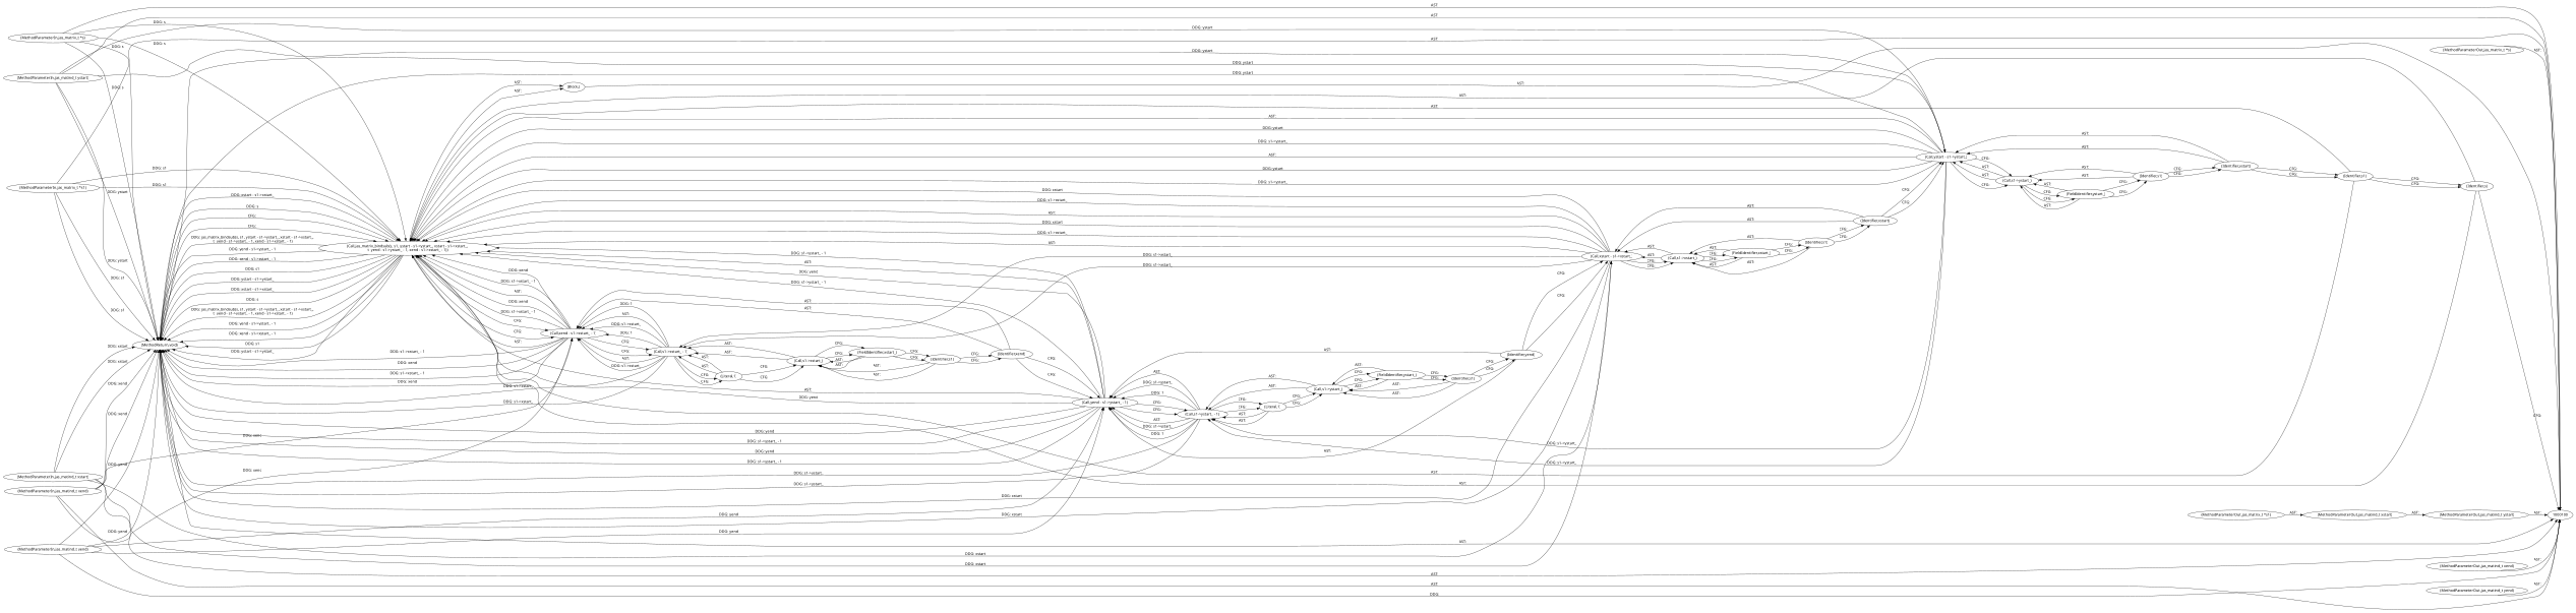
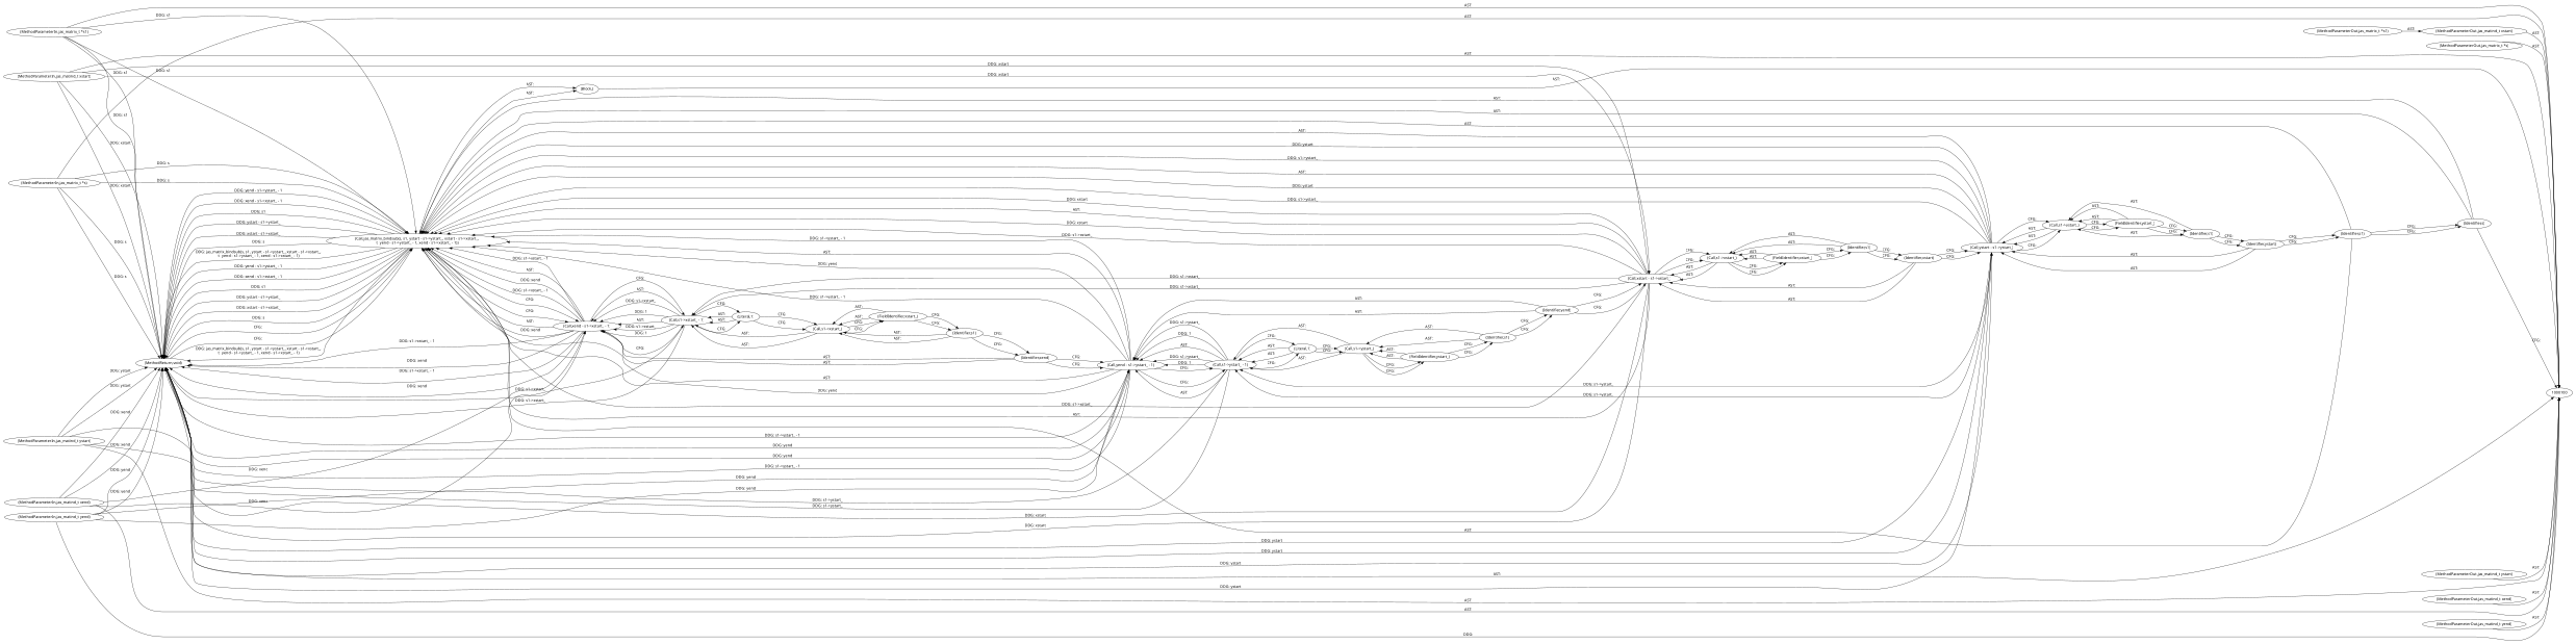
  digraph {
    fontname="Noto Sans"
    rankdir=LR
    node [fontname="Noto Sans"]
    edge [fontname="Noto Sans"]
    n1 [label="(MethodReturn,void)"]
    n2 [label="(Call,jas_matrix_bindsub(s, s1, ystart - s1->ystart_, xstart - s1->xstart_,\n \t  yend - s1->ystart_ - 1, xend - s1->xstart_ - 1))"]
    1000100
    n4 [label="(Call,xend - s1->xstart_ - 1)"]
    n5 [label="(Block,)"]
    n6 [label="(MethodParameterIn,jas_matrix_t *s)"]
    n7 [label="(MethodParameterOut,jas_matrix_t *s)"]
    n8 [label="(MethodParameterIn,jas_matrix_t *s1)"]
    n9 [label="(MethodParameterOut,jas_matrix_t *s1)"]
    n10 [label="(MethodParameterOut,jas_matind_t xstart)"]
    n11 [label="(MethodParameterIn,jas_matind_t xstart)"]
    n12 [label="(Call,xstart - s1->xstart_)"]
    n13 [label="(Call,s1->xstart_)"]
    n14 [label="(Call,s1->xstart_ - 1)"]
    n15 [label="(MethodParameterIn,jas_matind_t ystart)"]
    n16 [label="(Call,ystart - s1->ystart_)"]
    n17 [label="(Call,s1->ystart_)"]
    n18 [label="(Call,s1->ystart_ - 1)"]
    n19 [label="(MethodParameterOut,jas_matind_t ystart)"]
    n20 [label="(MethodParameterIn,jas_matind_t xend)"]
    n21 [label="(MethodParameterOut,jas_matind_t xend)"]
    n22 [label="(MethodParameterIn,jas_matind_t yend)"]
    n23 [label="(Call,yend - s1->ystart_ - 1)"]
    n24 [label="(MethodParameterOut,jas_matind_t yend)"]
    n25 [label="(Identifier,s)"]
    n26 [label="(Identifier,s1)"]
    n27 [label="(FieldIdentifier,ystart_)"]
    n28 [label="(Literal,1)"]
    n29 [label="(Identifier,ystart)"]
    n30 [label="(Identifier,s1)"]
    n31 [label="(FieldIdentifier,xstart_)"]
    n32 [label="(Literal,1)"]
    n33 [label="(Identifier,xstart)"]
    n34 [label="(Identifier,s1)"]
    n35 [label="(Call,s1->ystart_)"]
    n36 [label="(FieldIdentifier,ystart_)"]
    n37 [label="(Identifier,s1)"]
    n38 [label="(Identifier,yend)"]
    n39 [label="(Identifier,xend)"]
    n40 [label="(Call,s1->xstart_)"]
    n41 [label="(FieldIdentifier,xstart_)"]
    n42 [label="(Identifier,s1)"]
    n1 -> n2 [label="CFG: "]
    n1 -> n2 [label="CFG: "]
    n1 -> 1000100 [label="AST: "]
    n2 -> n1 [label="DDG: jas_matrix_bindsub(s, s1, ystart - s1->ystart_, xstart - s1->xstart_,\n \t  yend - s1->ystart_ - 1, xend - s1->xstart_ - 1)"]
    n2 -> n1 [label="DDG: yend - s1->ystart_ - 1"]
    n2 -> n1 [label="DDG: xend - s1->xstart_ - 1"]
    n2 -> n1 [label="DDG: s1"]
    n2 -> n1 [label="DDG: ystart - s1->ystart_"]
    n2 -> n1 [label="DDG: xstart - s1->xstart_"]
    n2 -> n1 [label="DDG: s"]
    n2 -> n1 [label="DDG: jas_matrix_bindsub(s, s1, ystart - s1->ystart_, xstart - s1->xstart_,\n \t  yend - s1->ystart_ - 1, xend - s1->xstart_ - 1)"]
    n2 -> n1 [label="DDG: yend - s1->ystart_ - 1"]
    n2 -> n1 [label="DDG: xend - s1->xstart_ - 1"]
    n2 -> n1 [label="DDG: s1"]
    n2 -> n1 [label="DDG: ystart - s1->ystart_"]
    n2 -> n1 [label="DDG: xstart - s1->xstart_"]
    n2 -> n1 [label="DDG: s"]
    n2 -> n4 [label="CFG: "]
    n2 -> n4 [label="CFG: "]
    n2 -> n5 [label="AST: "]
    n2 -> n5 [label="AST: "]
    n4 -> n1 [label="DDG: s1->xstart_ - 1"]
    n4 -> n1 [label="DDG: xend"]
    n4 -> n1 [label="DDG: s1->xstart_ - 1"]
    n4 -> n1 [label="DDG: xend"]
    n4 -> n2 [label="AST: "]
    n4 -> n2 [label="DDG: xend"]
    n4 -> n2 [label="DDG: s1->xstart_ - 1"]
    n4 -> n2 [label="AST: "]
    n4 -> n2 [label="DDG: xend"]
    n4 -> n2 [label="DDG: s1->xstart_ - 1"]
    n4 -> n14 [label="CFG: "]
    n4 -> n14 [label="CFG: "]
    n5 -> 1000100 [label="AST: "]
    n6 -> n1 [label="DDG: s"]
    n6 -> n1 [label="DDG: s"]
    n6 -> n2 [label="DDG: s"]
    n6 -> n2 [label="DDG: s"]
    n6 -> 1000100 [label="AST: "]
    n7 -> 1000100 [label="AST: "]
    n8 -> n1 [label="DDG: s1"]
    n8 -> n1 [label="DDG: s1"]
    n8 -> n2 [label="DDG: s1"]
    n8 -> n2 [label="DDG: s1"]
    n8 -> 1000100 [label="AST: "]
    n9 -> n10 [label="AST: "]
-   n10 -> n19 [label="AST: "]
+   n10 -> 1000100 [label="AST: "]
    n11 -> n1 [label="DDG: xstart"]
    n11 -> n1 [label="DDG: xstart"]
    n11 -> 1000100 [label="AST: "]
    n11 -> n12 [label="DDG: xstart"]
    n11 -> n12 [label="DDG: xstart"]
    n12 -> n1 [label="DDG: xstart"]
    n12 -> n1 [label="DDG: xstart"]
    n12 -> n2 [label="AST: "]
    n12 -> n2 [label="DDG: xstart"]
    n12 -> n2 [label="DDG: s1->xstart_"]
    n12 -> n2 [label="AST: "]
    n12 -> n2 [label="DDG: xstart"]
    n12 -> n2 [label="DDG: s1->xstart_"]
    n12 -> n13 [label="CFG: "]
    n12 -> n13 [label="CFG: "]
    n12 -> n14 [label="DDG: s1->xstart_"]
    n12 -> n14 [label="DDG: s1->xstart_"]
    n13 -> n12 [label="AST: "]
    n13 -> n12 [label="AST: "]
    n13 -> n31 [label="CFG: "]
    n13 -> n31 [label="CFG: "]
    n14 -> n1 [label="DDG: s1->xstart_"]
    n14 -> n1 [label="DDG: s1->xstart_"]
    n14 -> n4 [label="AST: "]
    n14 -> n4 [label="DDG: s1->xstart_"]
    n14 -> n4 [label="DDG: 1"]
    n14 -> n4 [label="AST: "]
    n14 -> n4 [label="DDG: s1->xstart_"]
    n14 -> n4 [label="DDG: 1"]
    n14 -> n32 [label="CFG: "]
    n14 -> n32 [label="CFG: "]
    n15 -> n1 [label="DDG: ystart"]
    n15 -> n1 [label="DDG: ystart"]
    n15 -> 1000100 [label="AST: "]
    n15 -> n16 [label="DDG: ystart"]
    n15 -> n16 [label="DDG: ystart"]
    n16 -> n1 [label="DDG: ystart"]
    n16 -> n1 [label="DDG: ystart"]
    n16 -> n2 [label="AST: "]
    n16 -> n2 [label="DDG: ystart"]
    n16 -> n2 [label="DDG: s1->ystart_"]
    n16 -> n2 [label="AST: "]
    n16 -> n2 [label="DDG: ystart"]
    n16 -> n2 [label="DDG: s1->ystart_"]
    n16 -> n17 [label="CFG: "]
    n16 -> n17 [label="CFG: "]
    n16 -> n18 [label="DDG: s1->ystart_"]
    n16 -> n18 [label="DDG: s1->ystart_"]
    n17 -> n16 [label="AST: "]
    n17 -> n16 [label="AST: "]
    n17 -> n27 [label="CFG: "]
    n17 -> n27 [label="CFG: "]
    n18 -> n1 [label="DDG: s1->ystart_"]
    n18 -> n1 [label="DDG: s1->ystart_"]
    n18 -> n23 [label="AST: "]
    n18 -> n23 [label="DDG: s1->ystart_"]
    n18 -> n23 [label="DDG: 1"]
    n18 -> n23 [label="AST: "]
    n18 -> n23 [label="DDG: s1->ystart_"]
    n18 -> n23 [label="DDG: 1"]
    n18 -> n28 [label="CFG: "]
    n18 -> n28 [label="CFG: "]
    n19 -> 1000100 [label="AST: "]
    n20 -> n1 [label="DDG: xend"]
    n20 -> n1 [label="DDG: xend"]
    n20 -> 1000100 [label="AST: "]
    n20 -> n4 [label="DDG: xend"]
    n20 -> n4 [label="DDG: xend"]
    n21 -> 1000100 [label="AST: "]
    n22 -> n1 [label="DDG: yend"]
    n22 -> n1 [label="DDG: yend"]
    n22 -> 1000100 [label="DDG: "]
    n22 -> n23 [label="DDG: yend"]
    n22 -> n23 [label="DDG: yend"]
    n23 -> n1 [label="DDG: s1->ystart_ - 1"]
    n23 -> n1 [label="DDG: yend"]
    n23 -> n1 [label="DDG: s1->ystart_ - 1"]
    n23 -> n1 [label="DDG: yend"]
    n23 -> n2 [label="AST: "]
    n23 -> n2 [label="DDG: yend"]
    n23 -> n2 [label="DDG: s1->ystart_ - 1"]
    n23 -> n2 [label="AST: "]
    n23 -> n2 [label="DDG: yend"]
    n23 -> n2 [label="DDG: s1->ystart_ - 1"]
    n23 -> n18 [label="CFG: "]
    n23 -> n18 [label="CFG: "]
    n24 -> 1000100 [label="AST: "]
    n25 -> n2 [label="AST: "]
    n25 -> n2 [label="AST: "]
    n25 -> 1000100 [label="CFG: "]
    n26 -> n2 [label="AST: "]
    n26 -> n2 [label="AST: "]
    n26 -> n25 [label="CFG: "]
    n26 -> n25 [label="CFG: "]
    n27 -> n17 [label="AST: "]
    n27 -> n17 [label="AST: "]
    n27 -> n30 [label="CFG: "]
    n27 -> n30 [label="CFG: "]
    n28 -> n18 [label="AST: "]
    n28 -> n18 [label="AST: "]
    n28 -> n35 [label="CFG: "]
    n28 -> n35 [label="CFG: "]
    n29 -> n16 [label="AST: "]
    n29 -> n16 [label="AST: "]
    n29 -> n26 [label="CFG: "]
    n29 -> n26 [label="CFG: "]
    n30 -> n17 [label="AST: "]
    n30 -> n17 [label="AST: "]
    n30 -> n29 [label="CFG: "]
    n30 -> n29 [label="CFG: "]
    n31 -> n13 [label="AST: "]
    n31 -> n13 [label="AST: "]
    n31 -> n34 [label="CFG: "]
    n31 -> n34 [label="CFG: "]
    n32 -> n14 [label="AST: "]
    n32 -> n14 [label="AST: "]
    n32 -> n40 [label="CFG: "]
    n32 -> n40 [label="CFG: "]
    n33 -> n12 [label="AST: "]
    n33 -> n12 [label="AST: "]
    n33 -> n16 [label="CFG: "]
    n33 -> n16 [label="CFG: "]
    n34 -> n13 [label="AST: "]
    n34 -> n13 [label="AST: "]
    n34 -> n33 [label="CFG: "]
    n34 -> n33 [label="CFG: "]
    n35 -> n18 [label="AST: "]
    n35 -> n18 [label="AST: "]
    n35 -> n36 [label="CFG: "]
    n35 -> n36 [label="CFG: "]
    n36 -> n35 [label="AST: "]
    n36 -> n35 [label="AST: "]
    n36 -> n37 [label="CFG: "]
    n36 -> n37 [label="CFG: "]
    n37 -> n35 [label="AST: "]
    n37 -> n35 [label="AST: "]
    n37 -> n38 [label="CFG: "]
    n37 -> n38 [label="CFG: "]
    n38 -> n12 [label="CFG: "]
    n38 -> n12 [label="CFG: "]
    n38 -> n23 [label="AST: "]
    n38 -> n23 [label="AST: "]
    n39 -> n4 [label="AST: "]
    n39 -> n4 [label="AST: "]
    n39 -> n23 [label="CFG: "]
    n39 -> n23 [label="CFG: "]
    n40 -> n14 [label="AST: "]
    n40 -> n14 [label="AST: "]
    n40 -> n41 [label="CFG: "]
    n40 -> n41 [label="CFG: "]
    n41 -> n40 [label="AST: "]
    n41 -> n40 [label="AST: "]
    n41 -> n42 [label="CFG: "]
    n41 -> n42 [label="CFG: "]
    n42 -> n39 [label="CFG: "]
    n42 -> n39 [label="CFG: "]
    n42 -> n40 [label="AST: "]
    n42 -> n40 [label="AST: "]
  }
